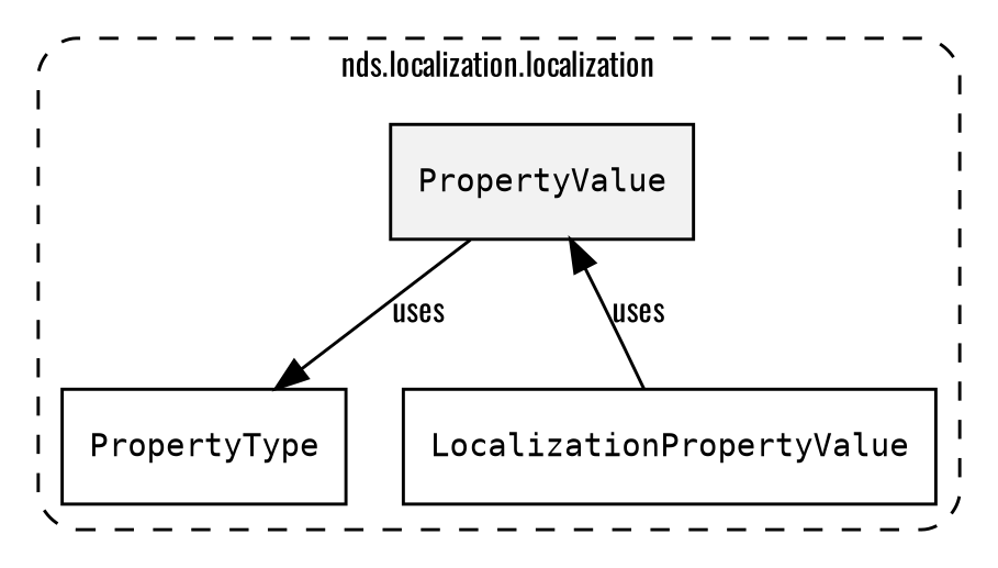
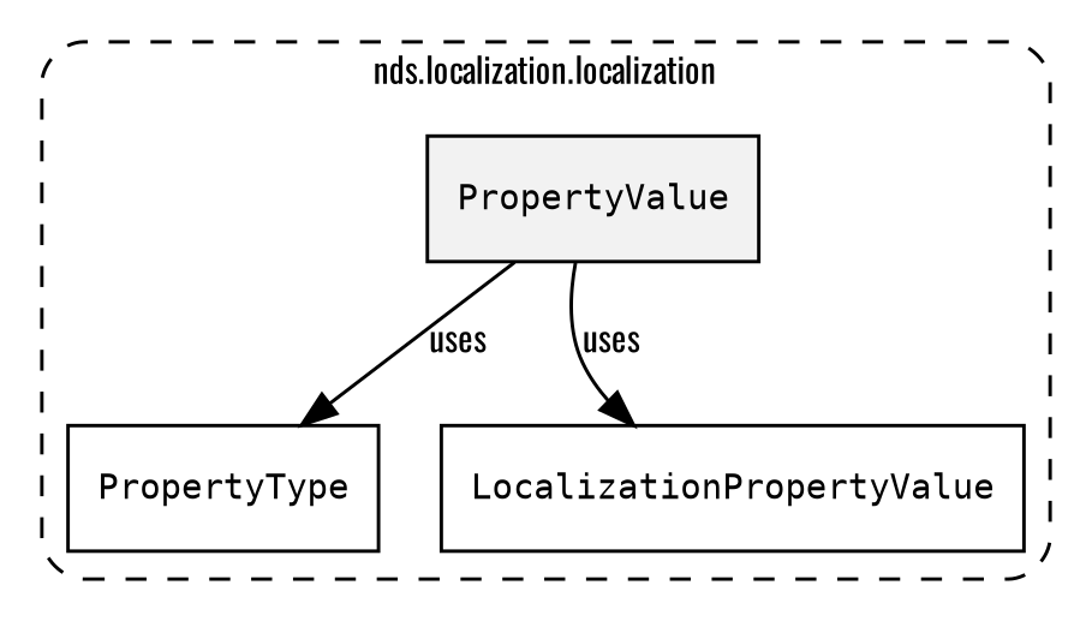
  digraph {
    fontname=Oswald
    fontsize=10
    rankdir=TB
    node [fontname=Oswald fontsize=10 shape=box]
    edge [fontname=Oswald fontsize=10]
    n1 [fillcolor="#0000000D" label=<<font face="monospace"><table align="center" border="0" cellspacing="0" cellpadding="0"><tr><td href="../../../content/packages/nds.localization.properties.html#Choice-PropertyValue" title="Choice defined in nds.localization.properties">PropertyValue</td></tr></table></font>> style=filled]
    n2 [label=<<font face="monospace"><table align="center" border="0" cellspacing="0" cellpadding="0"><tr><td href="../../../content/packages/nds.localization.properties.html#Enum-PropertyType" title="Enum defined in nds.localization.properties">PropertyType</td></tr></table></font>>]
    n3 [label=<<font face="monospace"><table align="center" border="0" cellspacing="0" cellpadding="0"><tr><td href="../../../content/packages/nds.localization.properties.html#Structure-LocalizationPropertyValue" title="Structure defined in nds.localization.properties">LocalizationPropertyValue</td></tr></table></font>>]
    subgraph cluster_1 {
      label="nds.localization.localization"
      style="dashed, rounded"
      n1
      n2
      n3
    }
    n1 -> n2 [label=uses]
-   n3 -> n1 [label=uses]
+   n1 -> n3 [label=uses]
  }
